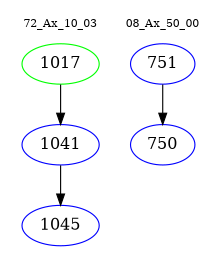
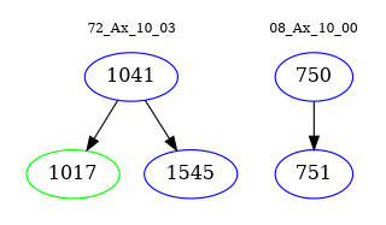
  digraph {
    node [color=blue]
    edge [color=black]
    n1 [label=1041]
    n2 [color=green label=1017]
-   n3 [label=1045]
+   n3 [label=1545]
    n4 [label=750]
    n5 [label=751]
    subgraph cluster_1 {
      color=white
      fontsize=10
      label="72_Ax_10_03"
      n1
      n2
      n3
    }
    subgraph cluster_2 {
      color=white
      fontsize=10
-     label="08_Ax_50_00"
+     label="08_Ax_10_00"
      n4
      n5
    }
-   n2 -> n1
+   n1 -> n2
    n1 -> n3
-   n5 -> n4
+   n4 -> n5
  }
